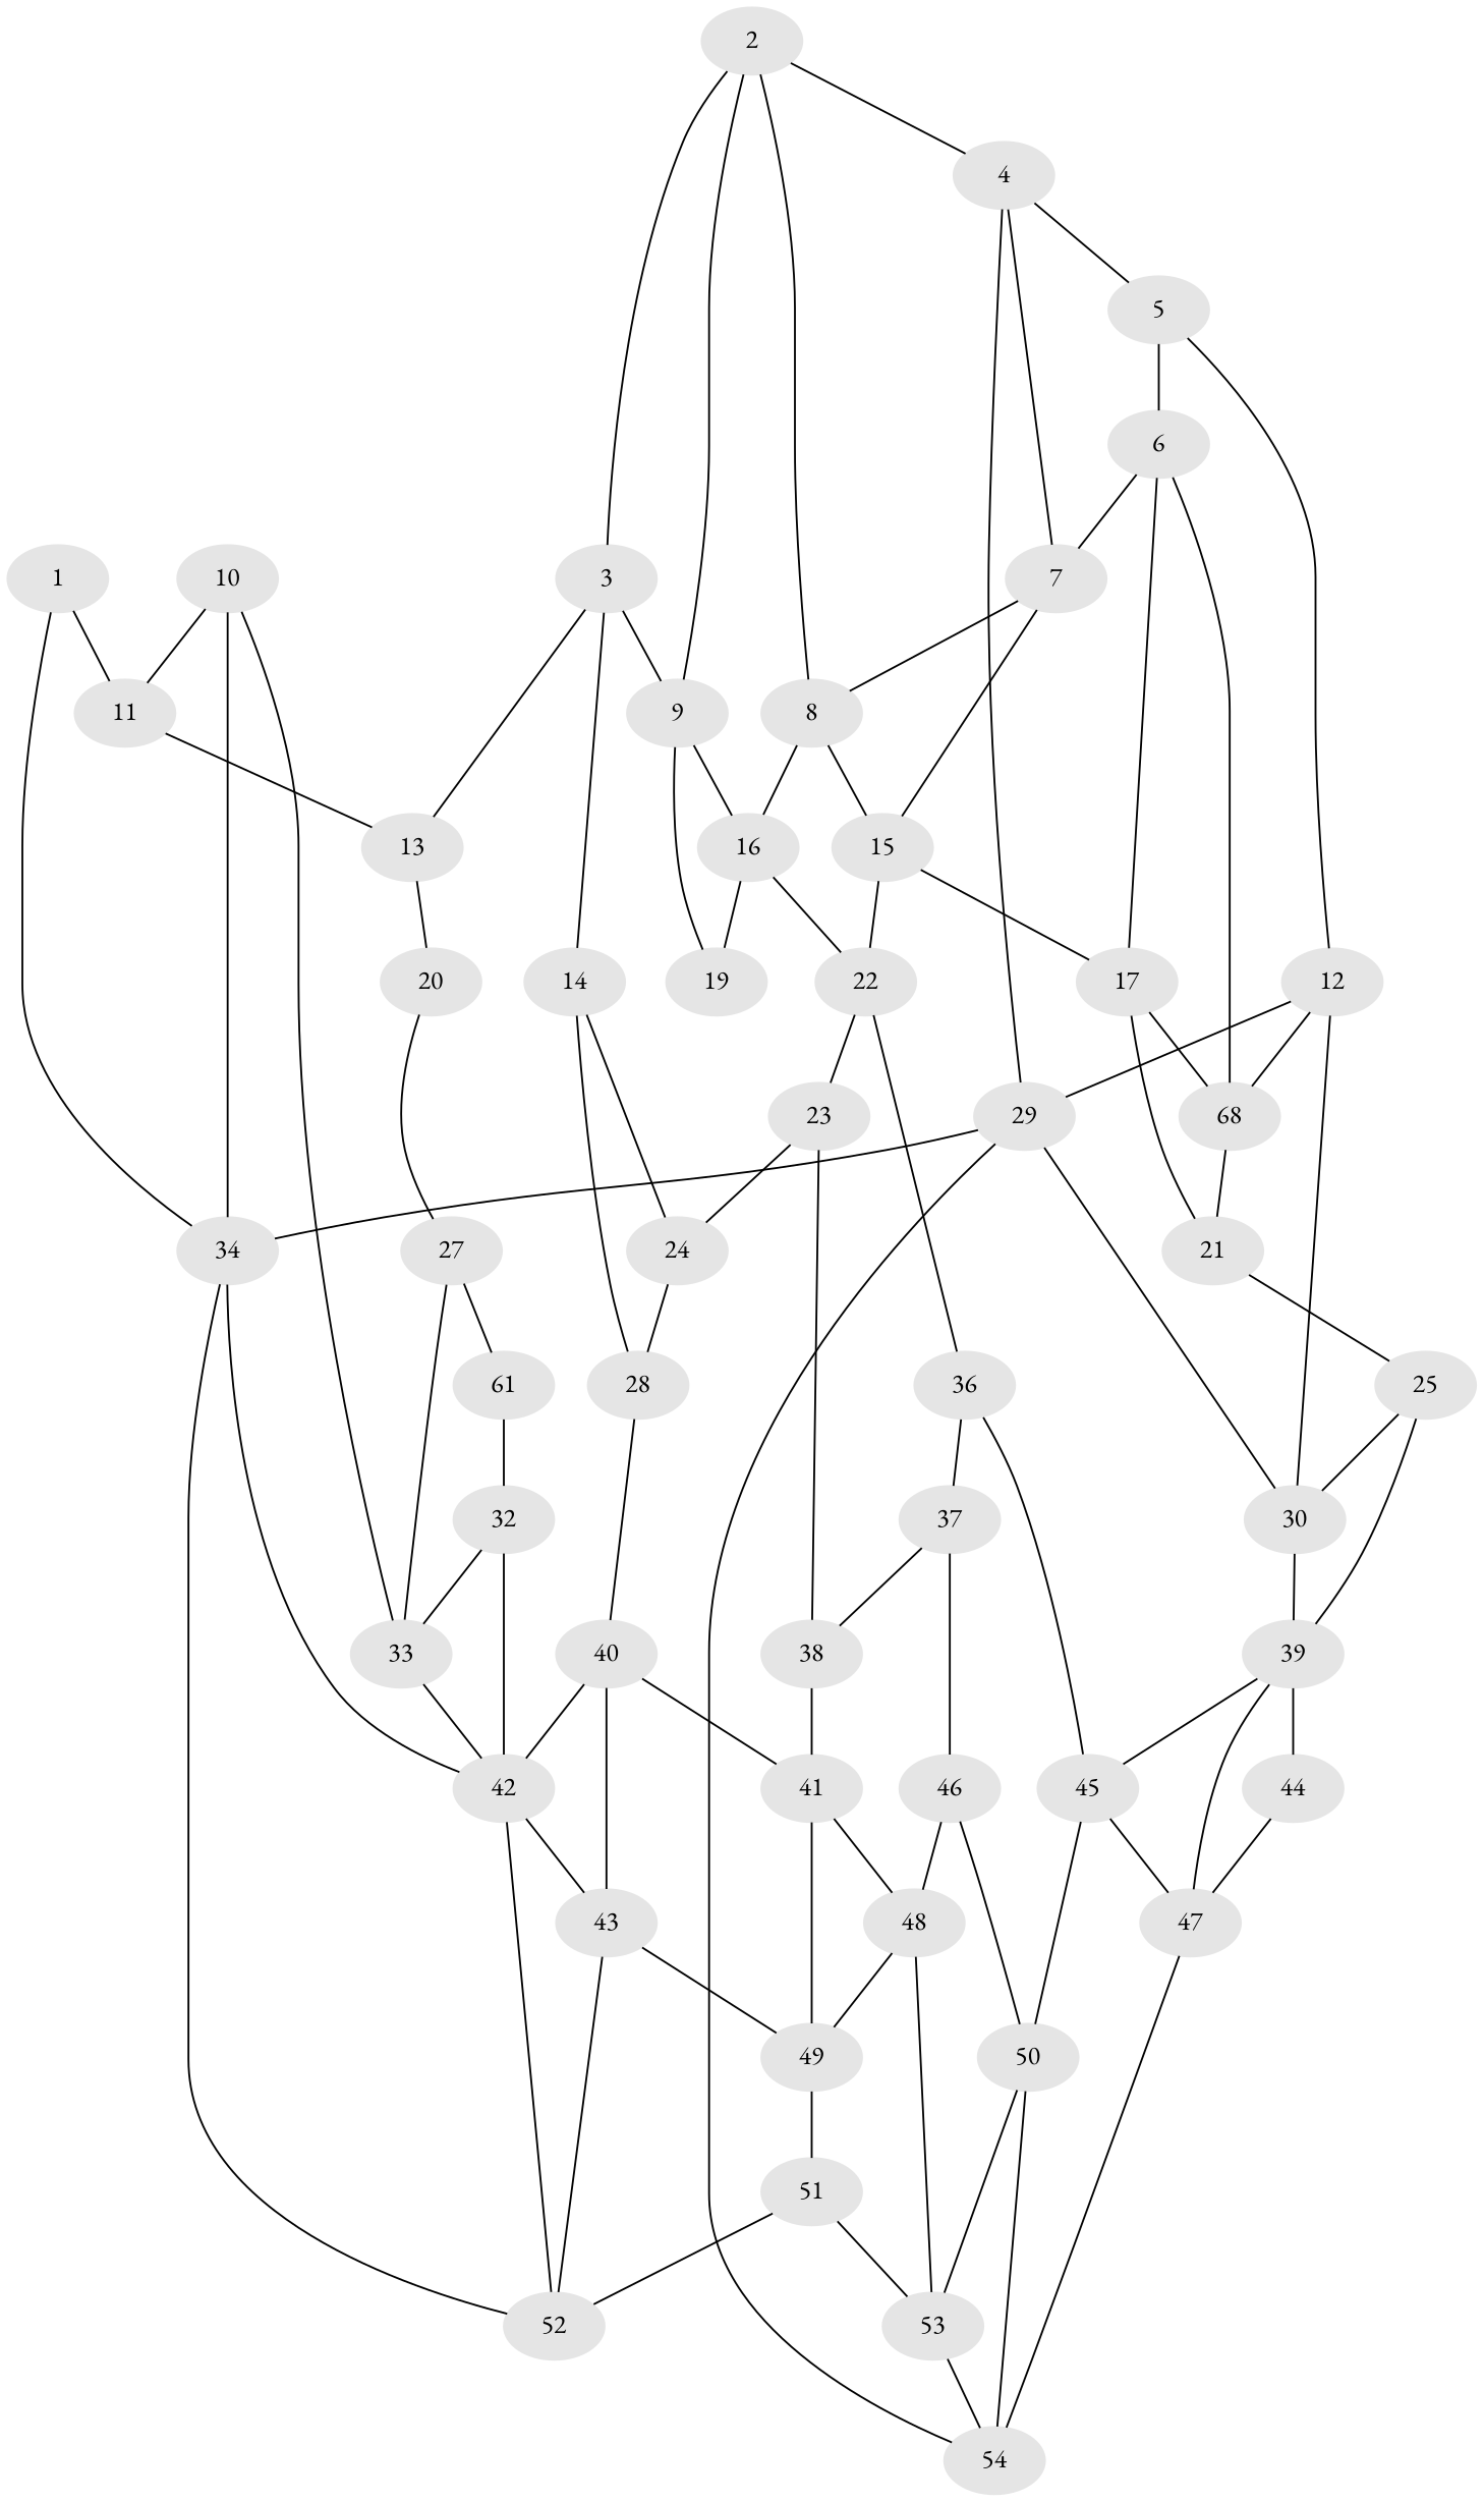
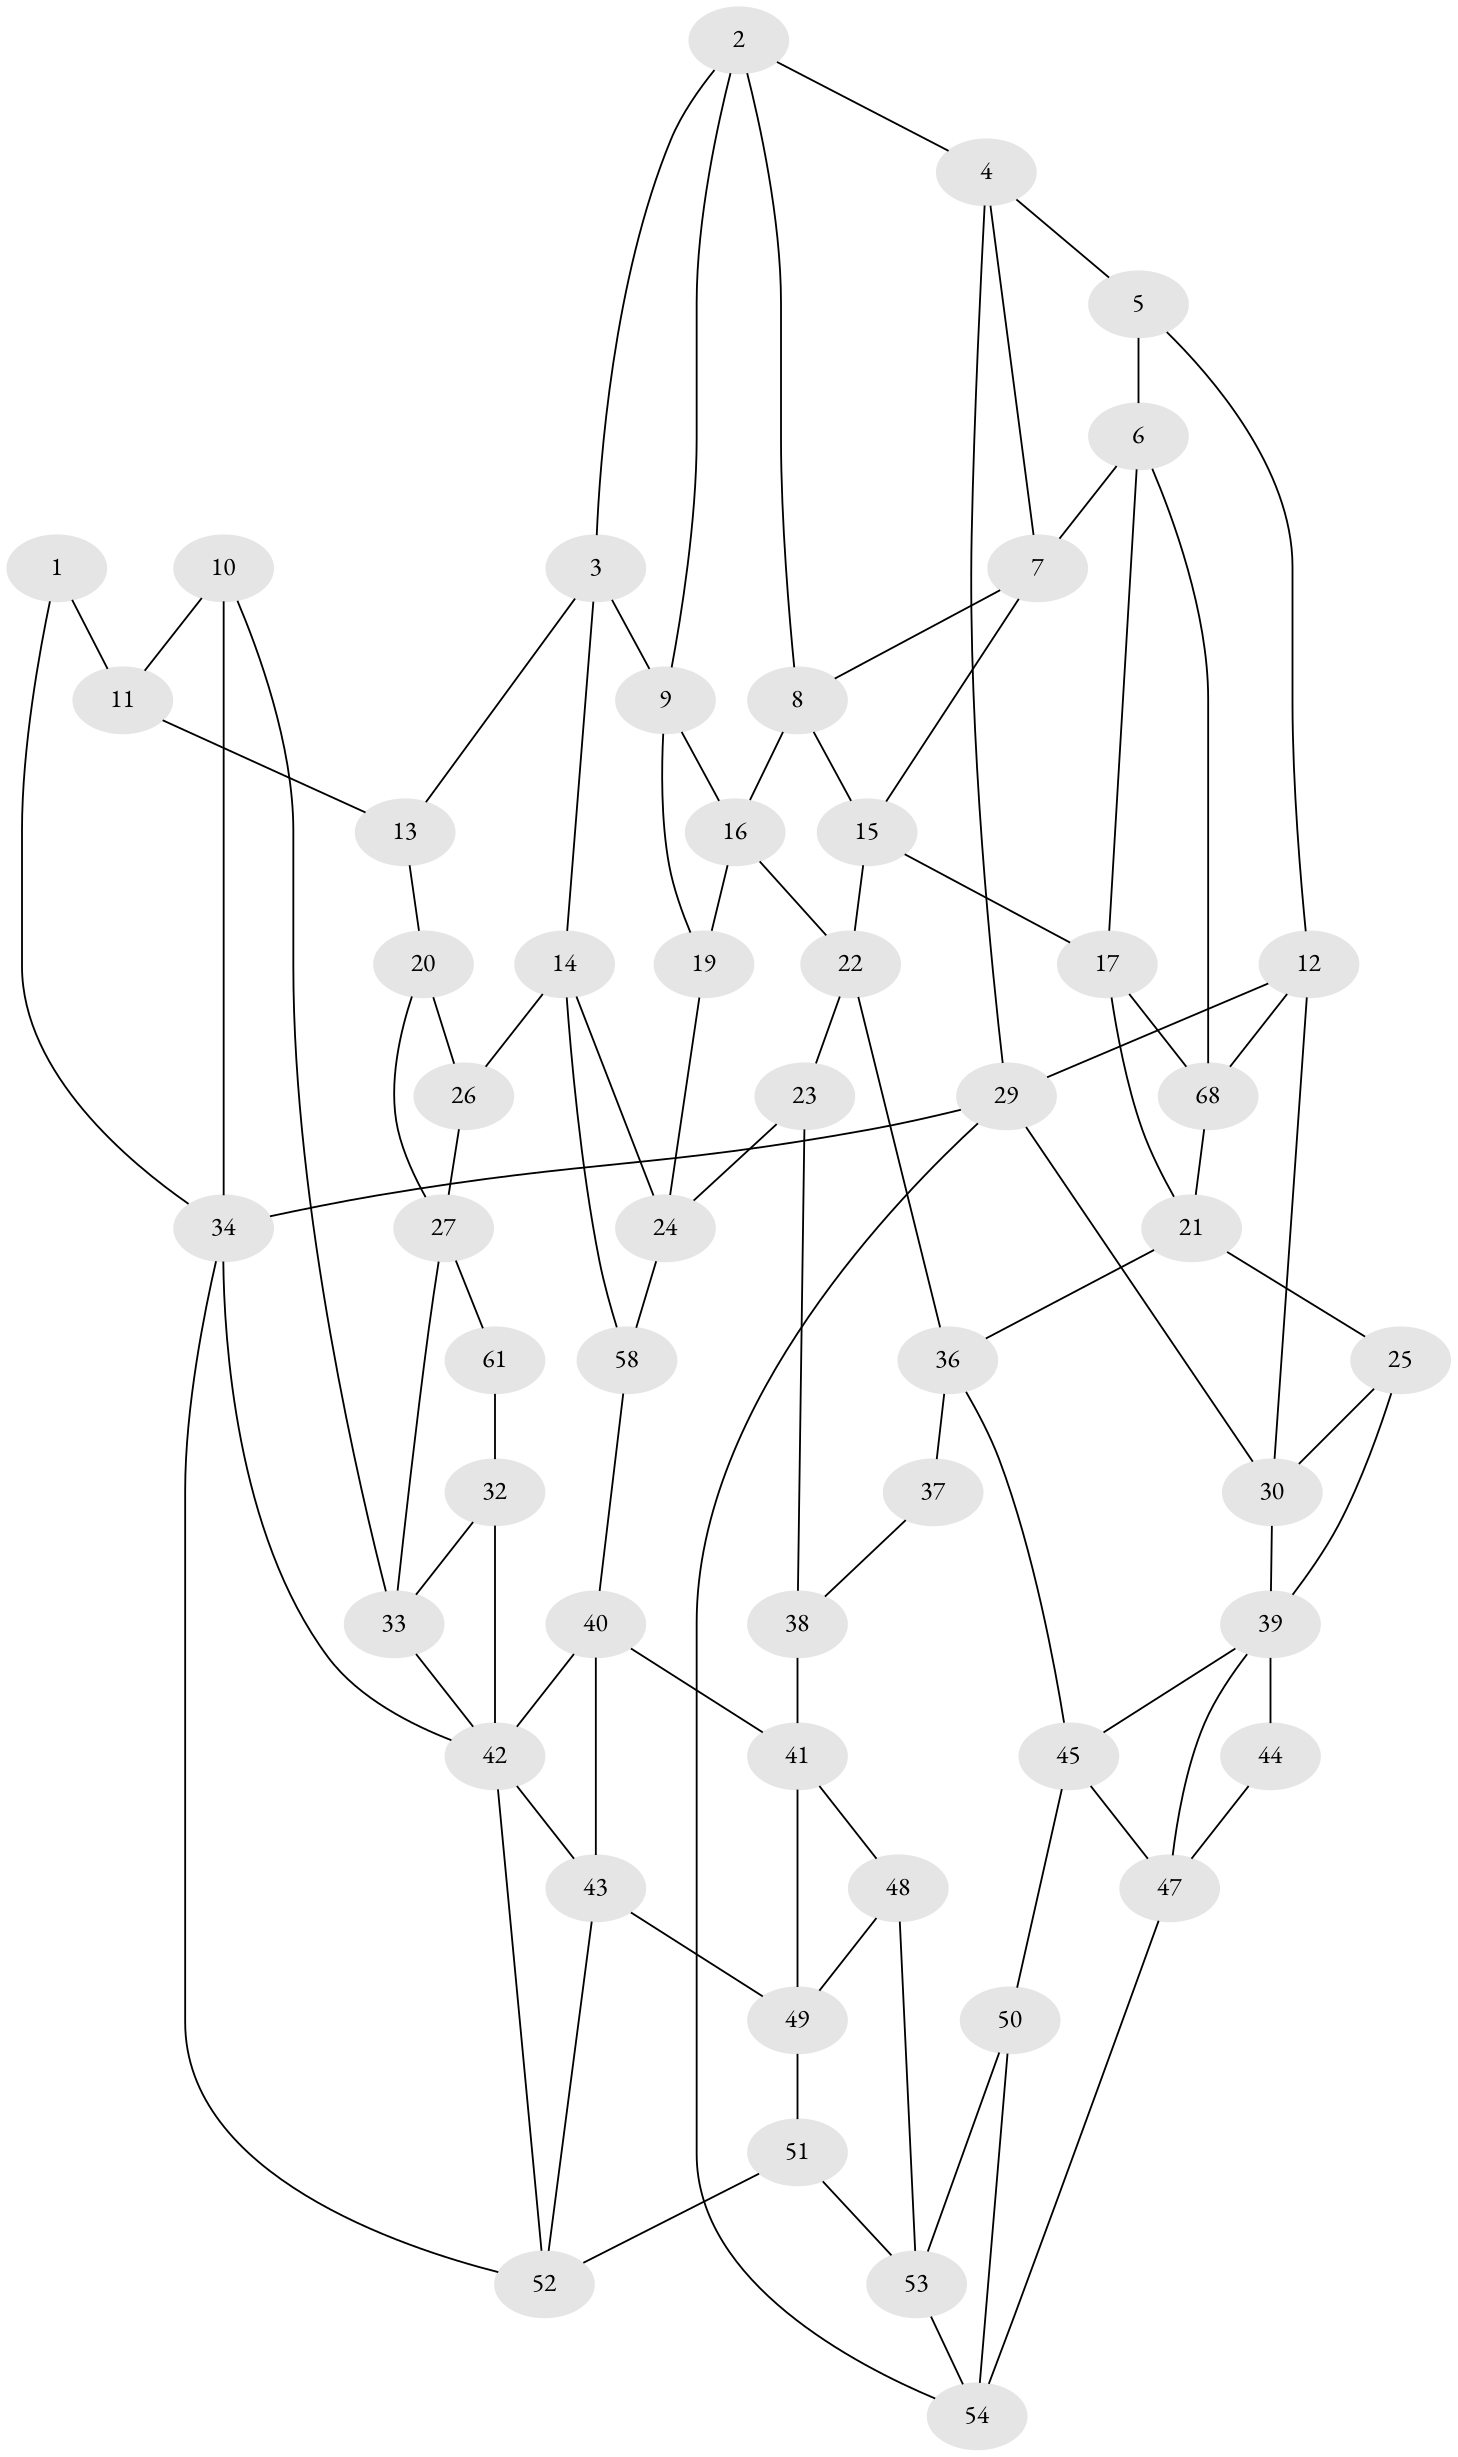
  graph {
    fontname="EB Garamond"
    node [color=gray90 fontname="EB Garamond" style=filled]
    edge [fontname="EB Garamond" weight=1.0]
    1
    11
    34
    13
    42
    52
    2
    3
    4
    8
    9
    14
    5
    7
    29
    15
    16
    19
    20
    24
-   28
+   26
+   28 [label=58]
    6
    12
    30
    54
    17
    n28 [label=68]
    21
    22
    10
    33
    39
    27
    40
    36
    23
    25
    n39 [label=61]
    37
    45
    38
    41
    44
    47
    32
    43
-   46
    50
    48
    49
    53
    51
    1 -- 11
    1 -- 34
    11 -- 13 [weight=2.0]
    34 -- 42
    34 -- 52
    13 -- 20
    42 -- 52
    42 -- 43
    2 -- 3
    2 -- 4
    2 -- 8
    2 -- 9
    3 -- 13
    3 -- 9
    3 -- 14
    4 -- 5
    4 -- 7
    4 -- 29
    8 -- 15
    8 -- 16
    9 -- 16
    9 -- 19
    14 -- 24
+   14 -- 26
    14 -- 28
    5 -- 6
    5 -- 12
    7 -- 8
    7 -- 15
    29 -- 34 [weight=2.0]
    29 -- 30
    29 -- 54
    15 -- 17
    15 -- 22
    16 -- 19
    16 -- 22
+   19 -- 24
+   20 -- 26 [weight=2.0]
    20 -- 27
    24 -- 28
+   26 -- 27
    28 -- 40
    6 -- 7
    6 -- 17
    6 -- n28
    12 -- 29
    12 -- 30
    12 -- n28
    30 -- 39
    17 -- n28
    17 -- 21
    n28 -- 21
+   21 -- 36
    21 -- 25
    22 -- 36
    22 -- 23
    10 -- 11
    10 -- 34
    10 -- 33
    33 -- 42
    39 -- 45
    39 -- 44 [weight=2.0]
    39 -- 47
    27 -- 33
    27 -- n39
    40 -- 42
    40 -- 41 [weight=2.0]
    40 -- 43
    36 -- 37
    36 -- 45
    23 -- 24
    23 -- 38
    25 -- 30
    25 -- 39
    n39 -- 32
    37 -- 38
-   37 -- 46 [weight=2.0]
    45 -- 47
    45 -- 50
    38 -- 41 [weight=2.0]
    41 -- 48
    41 -- 49
    44 -- 47
    47 -- 54
    32 -- 42
    32 -- 33
    43 -- 52
    43 -- 49
-   46 -- 50
-   46 -- 48
    50 -- 54
    50 -- 53
    48 -- 49
    48 -- 53
    49 -- 51
    53 -- 54
    51 -- 52
    51 -- 53
  }
